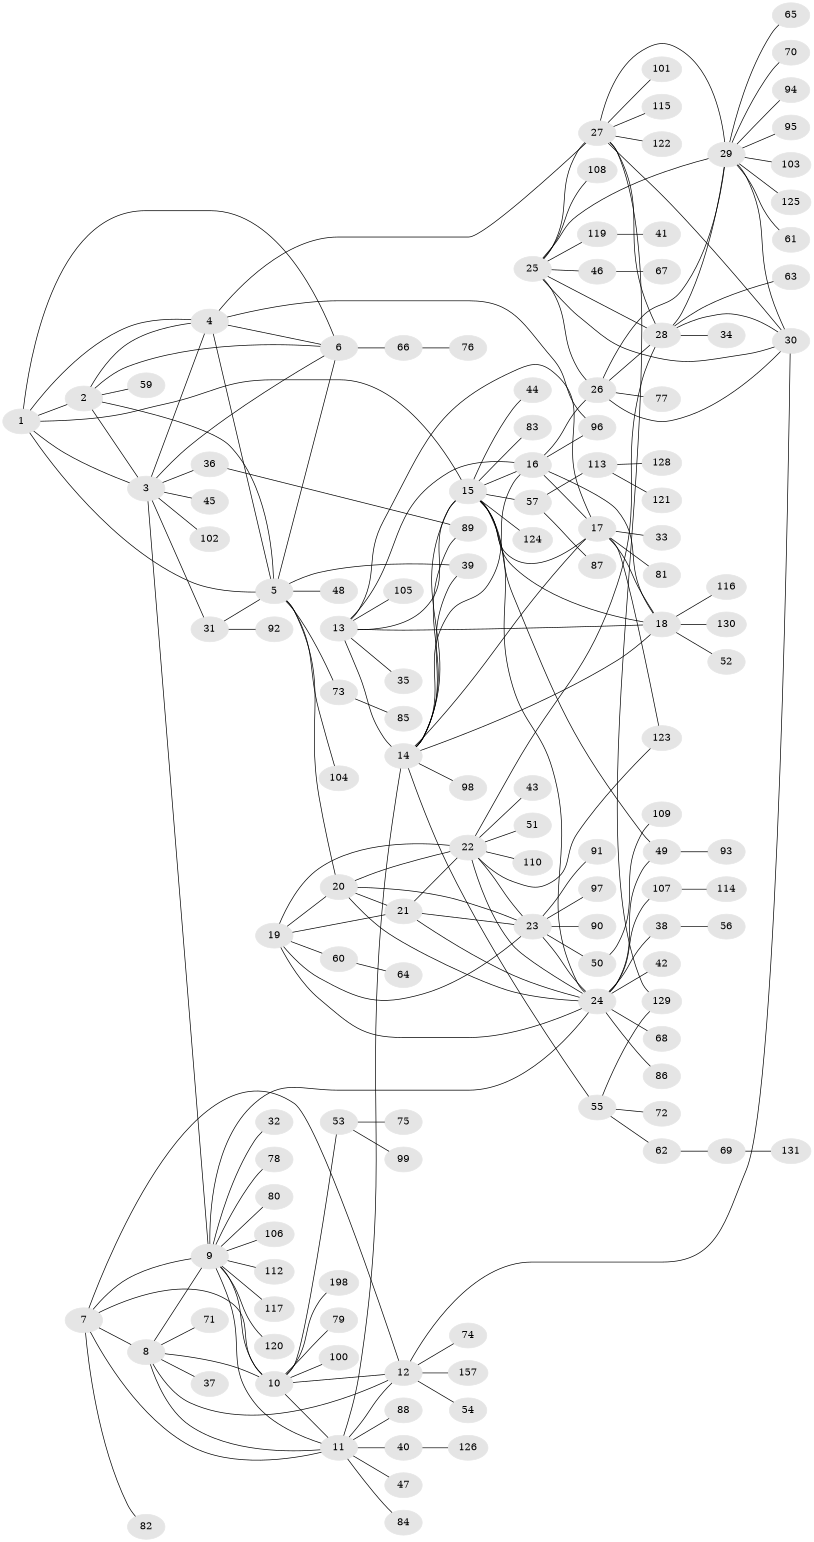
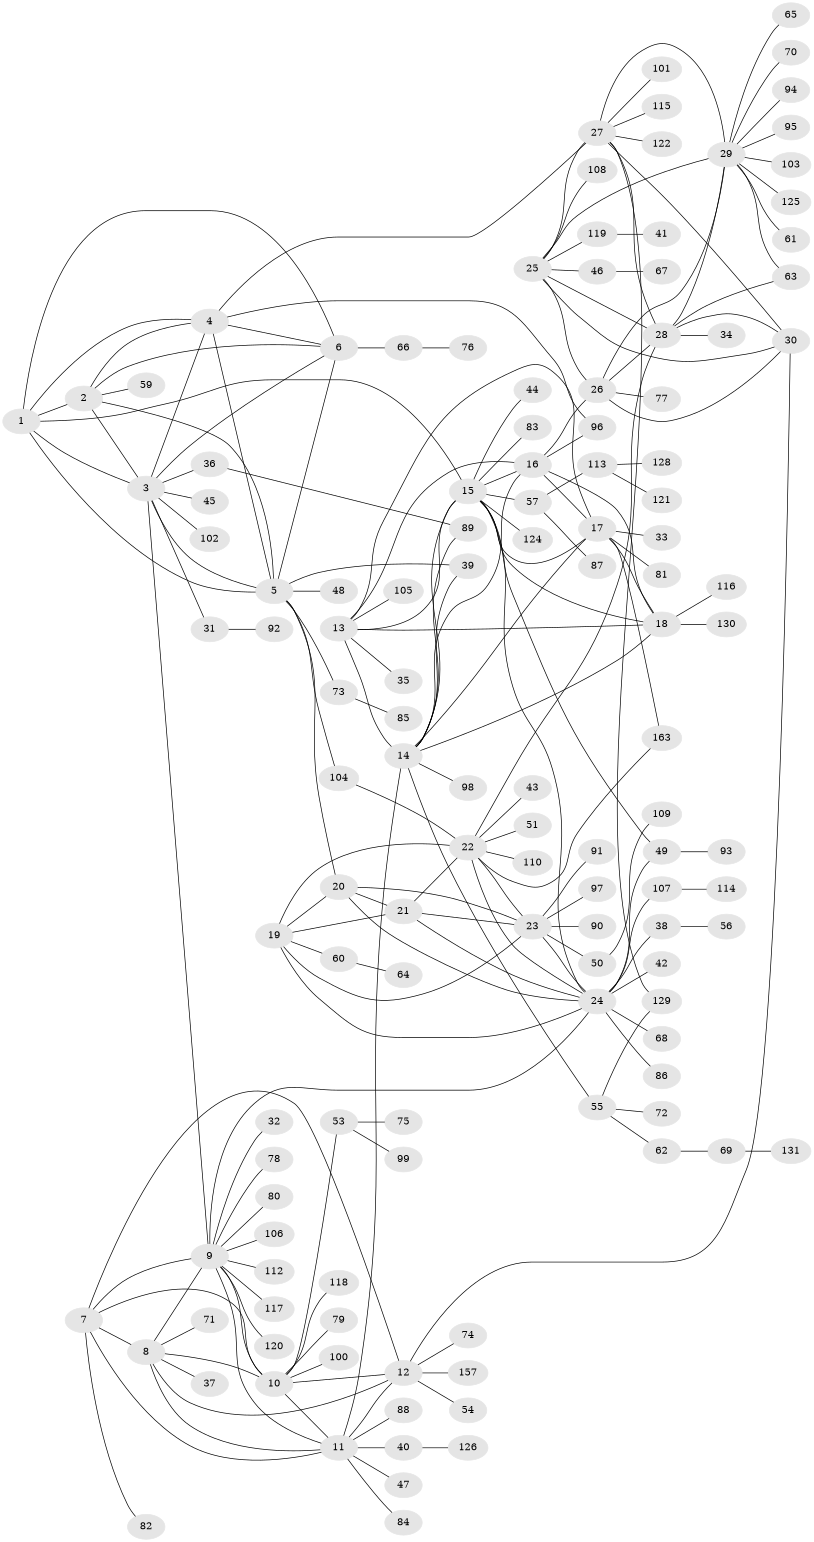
  graph {
    rankdir=LR
    node [color=gray90 style=filled]
    1
    2
    3
    4
    5
    6
    15
    59
    9
    31
    36
    45
    102
    27
    96
    20
    39
    48
    73
    104
    66
    24
    16
    17
    18
    44
    49
    57
    83
    124
    10
    11
    32
    78
    80
    106
    112
    117
    120
    92
    89
    30
    28
    29
    101
    115
    122
    129
    21
    22
    23
    85
    76
    7
    8
    12
    82
    37
    71
    53
    79
    100
-   118 [label=198]
+   118
    14
    40
    47
    84
    88
    54
    74
    n71 [label=157]
    38
    42
    68
    86
    107
    75
    99
    55
    98
    126
    13
    35
    105
    26
    33
    81
-   123
-   52
+   123 [label=163]
    116
    130
    62
    72
    93
    87
    113
    77
    19
    60
    43
    51
    110
    50
    90
    91
    97
    64
    34
    63
    109
    56
    114
    25
    46
    108
    119
    61
    65
    70
    94
    95
    103
    125
    67
    41
    69
    121
    128
    131
    1 -- 2
    1 -- 3
    1 -- 4
    1 -- 5
    1 -- 6
    1 -- 15
    2 -- 3
    2 -- 4
    2 -- 5
    2 -- 6
    2 -- 59
    3 -- 4
-   31 -- 5
+   3 -- 5
    3 -- 6
    3 -- 9
    3 -- 31
    3 -- 36
    3 -- 45
    3 -- 102
    4 -- 5
    4 -- 6
    4 -- 27
    4 -- 96
    5 -- 6
    5 -- 20
    5 -- 39
    5 -- 48
    5 -- 73
    5 -- 104
    6 -- 66
    15 -- 24
    15 -- 16
    15 -- 17
    15 -- 18
    15 -- 44
    15 -- 49
    15 -- 57
    15 -- 83
    15 -- 124
    9 -- 24
    9 -- 10
    9 -- 11
    9 -- 32
    9 -- 78
    9 -- 80
    9 -- 106
    9 -- 112
    9 -- 117
    9 -- 120
    31 -- 92
    36 -- 89
    27 -- 30
    27 -- 28
    27 -- 29
    27 -- 101
    27 -- 115
    27 -- 122
    27 -- 129
    20 -- 24
    20 -- 21
-   20 -- 22
+   104 -- 22
    20 -- 23
    73 -- 85
    66 -- 76
    24 -- 49
    24 -- 38
    24 -- 42
    24 -- 68
    24 -- 86
    24 -- 107
    16 -- 96
    16 -- 17
    16 -- 18
    16 -- 26
    17 -- 18
    17 -- 33
    17 -- 81
    17 -- 123
-   18 -- 52
    18 -- 116
    18 -- 130
    49 -- 93
    57 -- 87
    57 -- 113
    10 -- 11
    10 -- 12
    10 -- 53
    10 -- 79
    10 -- 100
    10 -- 118
    11 -- 12
    11 -- 14
    11 -- 40
    11 -- 47
    11 -- 84
    11 -- 88
    28 -- 30
    28 -- 29
    28 -- 34
    28 -- 63
-   29 -- 30
+   29 -- 63
    29 -- 61
    29 -- 65
    29 -- 70
    29 -- 94
    29 -- 95
    29 -- 103
    29 -- 125
    21 -- 24
    21 -- 22
    21 -- 23
    22 -- 24
    22 -- 28
    22 -- 23
    22 -- 123
    22 -- 43
    22 -- 51
    22 -- 110
    23 -- 24
    23 -- 50
    23 -- 90
    23 -- 91
    23 -- 97
    7 -- 9
    7 -- 10
    7 -- 11
    7 -- 8
    7 -- 12
    7 -- 82
    8 -- 9
    8 -- 10
    8 -- 11
    8 -- 12
    8 -- 37
    8 -- 71
    12 -- 30
    12 -- 54
    12 -- 74
    12 -- n71
    53 -- 75
    53 -- 99
    14 -- 15
    14 -- 39
    14 -- 16
    14 -- 17
    14 -- 18
    14 -- 89
    14 -- 55
    14 -- 98
    40 -- 126
    38 -- 56
    107 -- 114
    55 -- 129
    55 -- 62
    55 -- 72
    13 -- 15
    13 -- 16
    13 -- 17
    13 -- 18
    13 -- 14
    13 -- 35
    13 -- 105
    26 -- 30
    26 -- 28
    26 -- 29
    26 -- 77
    62 -- 69
    113 -- 121
    113 -- 128
    19 -- 20
    19 -- 24
    19 -- 21
    19 -- 22
    19 -- 23
    19 -- 60
    60 -- 64
    50 -- 109
    25 -- 27
    25 -- 30
    25 -- 28
    25 -- 29
    25 -- 26
    25 -- 46
    25 -- 108
    25 -- 119
    46 -- 67
    119 -- 41
    69 -- 131
  }
